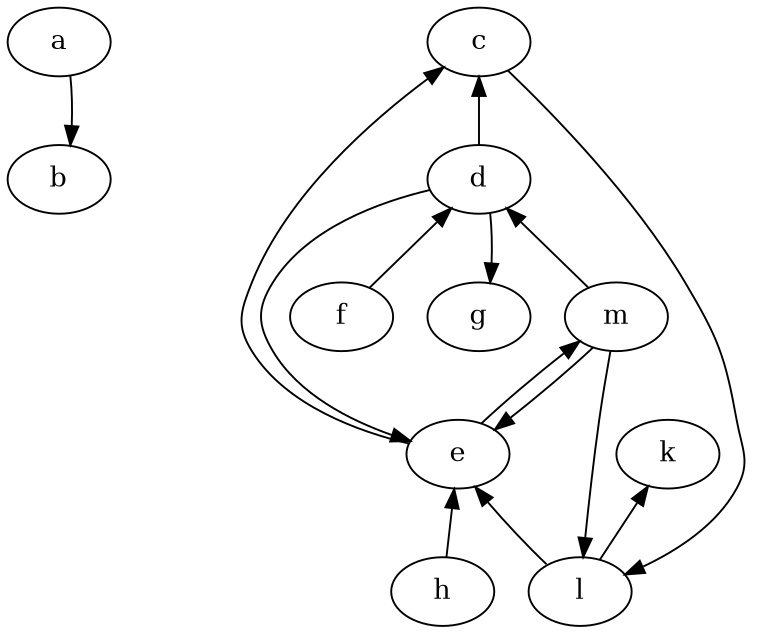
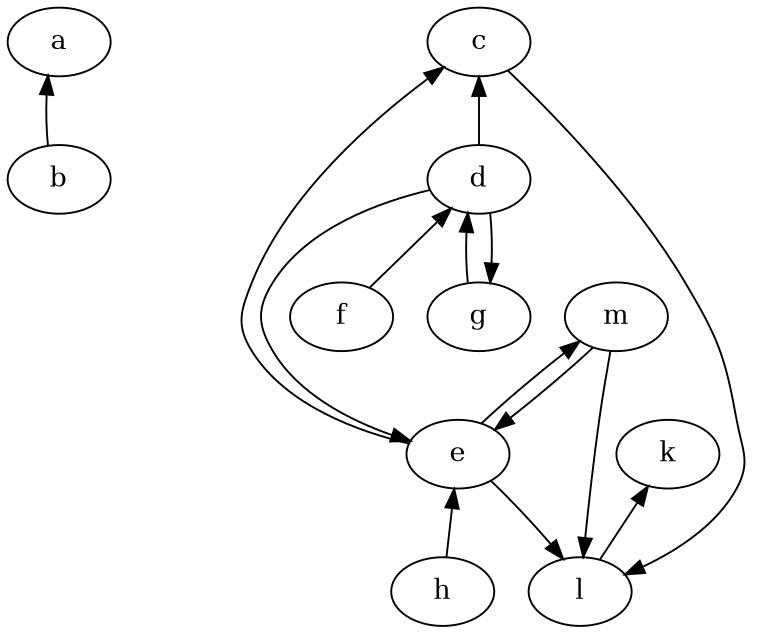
  strict digraph {
    edge [dir=back]
    a
    b
    c
    d
    e
    f
    g
    m
    h
    k
    l
-   b -> a
+   a -> b
    c -> d
    c -> e
    d -> f
-   d -> m
+   d -> g
    e -> d
    e -> m
    e -> h
    g -> d
    m -> e
    k -> l
    l -> c
-   e -> l
+   l -> e
    l -> m
  }
